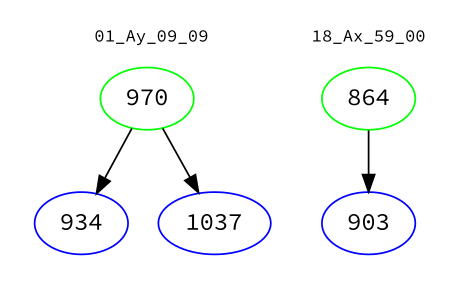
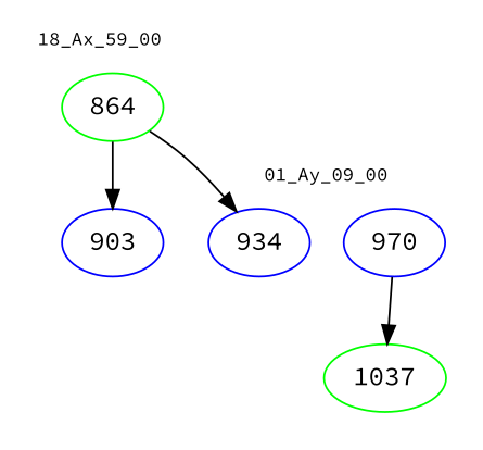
  digraph {
    fontname="Source Code Pro"
    node [color=blue fontname="Source Code Pro"]
    edge [color=black fontname="Source Code Pro"]
-   n1 [color=green label=970]
+   n1 [label=970]
    n2 [label=934]
-   n3 [label=1037]
+   n3 [color=green label=1037]
    n4 [color=green label=864]
    n5 [label=903]
    subgraph cluster_1 {
      color=white
      fontsize=10
-     label="01_Ay_09_09"
+     label="01_Ay_09_00"
      n1
      n2
      n3
    }
    subgraph cluster_2 {
      color=white
      fontsize=10
      label="18_Ax_59_00"
      n4
      n5
    }
-   n1 -> n2
+   n4 -> n2
    n1 -> n3
    n4 -> n5
  }
